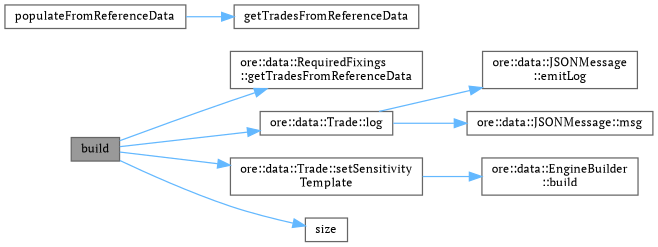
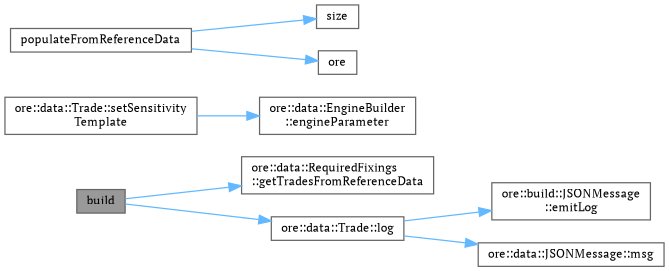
  digraph {
    fontname="PT Serif"
    rankdir=LR
    node [color=grey40 fillcolor=white fontname="PT Serif" fontsize=10 shape=box style=filled]
    edge [color=steelblue1 fontname="PT Serif" fontsize=10 labelfontname=Helvetica labelfontsize=10 style=solid]
    n1 [color=gray40 fillcolor=grey60 fontcolor=black height=0.2 label=build width=0.4]
    n2 [height=0.2 label="ore::data::RequiredFixings\l::getTradesFromReferenceData" width=0.4]
    n3 [height=0.2 label="ore::data::Trade::log" width=0.4]
    n4 [height=0.2 label="ore::data::Trade::setSensitivity\lTemplate" width=0.4]
    n5 [height=0.2 label=size width=0.4]
-   n6 [height=0.2 label="ore::data::JSONMessage\l::emitLog" width=0.4]
+   n6 [height=0.2 label="ore::build::JSONMessage\l::emitLog" width=0.4]
    n7 [height=0.2 label="ore::data::JSONMessage::msg" width=0.4]
    n8 [height=0.2 label=populateFromReferenceData width=0.4]
-   n9 [height=0.2 label=getTradesFromReferenceData width=0.4]
-   n10 [height=0.2 label="ore::data::EngineBuilder\l::build" width=0.4]
+   n9 [height=0.2 label=ore width=0.4]
+   n10 [height=0.2 label="ore::data::EngineBuilder\l::engineParameter" width=0.4]
    n1 -> n2
    n1 -> n3
-   n1 -> n4
-   n1 -> n5
+   n8 -> n5
    n3 -> n6
    n3 -> n7
    n4 -> n10
    n8 -> n9
  }
